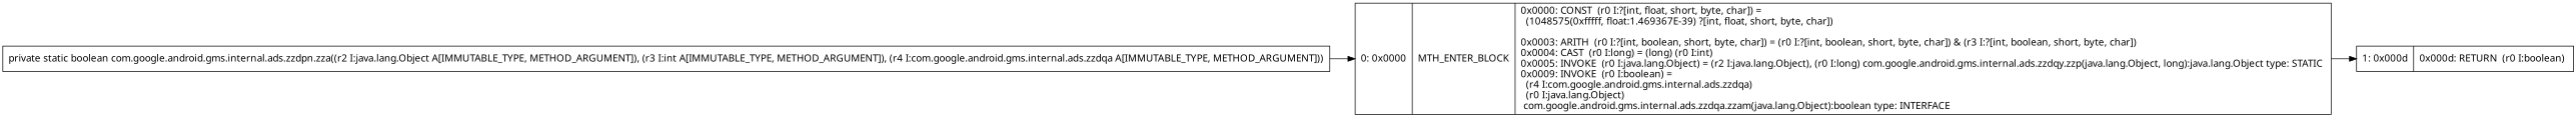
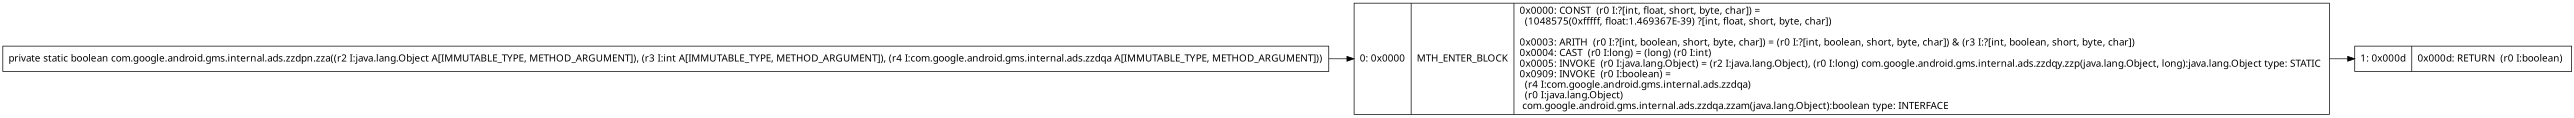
  digraph {
    rankdir=LR
    fontname="Noto Sans"
    node [shape=record fontname="Noto Sans"]
    edge [fontname="Noto Sans"]
-   n1 [label="{0\:\ 0x0000|MTH_ENTER_BLOCK\l|0x0000: CONST  (r0 I:?[int, float, short, byte, char]) = \l  (1048575(0xfffff, float:1.469367E\-39) ?[int, float, short, byte, char])\l \l0x0003: ARITH  (r0 I:?[int, boolean, short, byte, char]) = (r0 I:?[int, boolean, short, byte, char]) & (r3 I:?[int, boolean, short, byte, char]) \l0x0004: CAST  (r0 I:long) = (long) (r0 I:int) \l0x0005: INVOKE  (r0 I:java.lang.Object) = (r2 I:java.lang.Object), (r0 I:long) com.google.android.gms.internal.ads.zzdqy.zzp(java.lang.Object, long):java.lang.Object type: STATIC \l0x0009: INVOKE  (r0 I:boolean) = \l  (r4 I:com.google.android.gms.internal.ads.zzdqa)\l  (r0 I:java.lang.Object)\l com.google.android.gms.internal.ads.zzdqa.zzam(java.lang.Object):boolean type: INTERFACE \l}"]
+   n1 [label="{0\:\ 0x0000|MTH_ENTER_BLOCK\l|0x0000: CONST  (r0 I:?[int, float, short, byte, char]) = \l  (1048575(0xfffff, float:1.469367E\-39) ?[int, float, short, byte, char])\l \l0x0003: ARITH  (r0 I:?[int, boolean, short, byte, char]) = (r0 I:?[int, boolean, short, byte, char]) & (r3 I:?[int, boolean, short, byte, char]) \l0x0004: CAST  (r0 I:long) = (long) (r0 I:int) \l0x0005: INVOKE  (r0 I:java.lang.Object) = (r2 I:java.lang.Object), (r0 I:long) com.google.android.gms.internal.ads.zzdqy.zzp(java.lang.Object, long):java.lang.Object type: STATIC \l0x0909: INVOKE  (r0 I:boolean) = \l  (r4 I:com.google.android.gms.internal.ads.zzdqa)\l  (r0 I:java.lang.Object)\l com.google.android.gms.internal.ads.zzdqa.zzam(java.lang.Object):boolean type: INTERFACE \l}"]
    n2 [label="{1\:\ 0x000d|0x000d: RETURN  (r0 I:boolean) \l}"]
    n3 [label="{private static boolean com.google.android.gms.internal.ads.zzdpn.zza((r2 I:java.lang.Object A[IMMUTABLE_TYPE, METHOD_ARGUMENT]), (r3 I:int A[IMMUTABLE_TYPE, METHOD_ARGUMENT]), (r4 I:com.google.android.gms.internal.ads.zzdqa A[IMMUTABLE_TYPE, METHOD_ARGUMENT])) }"]
    n1 -> n2
    n3 -> n1
  }
